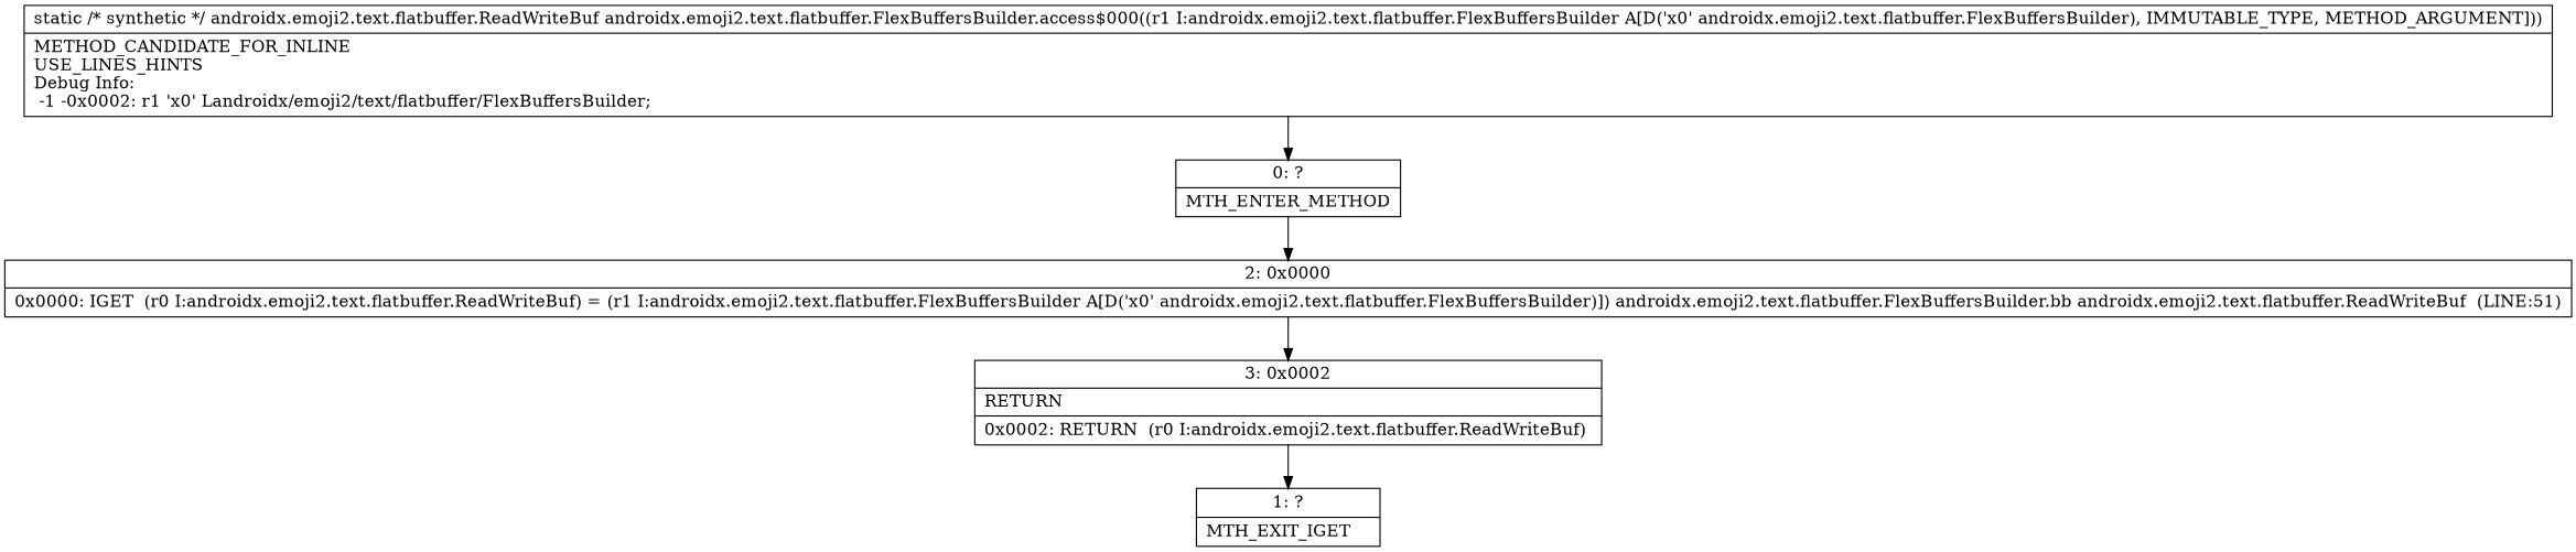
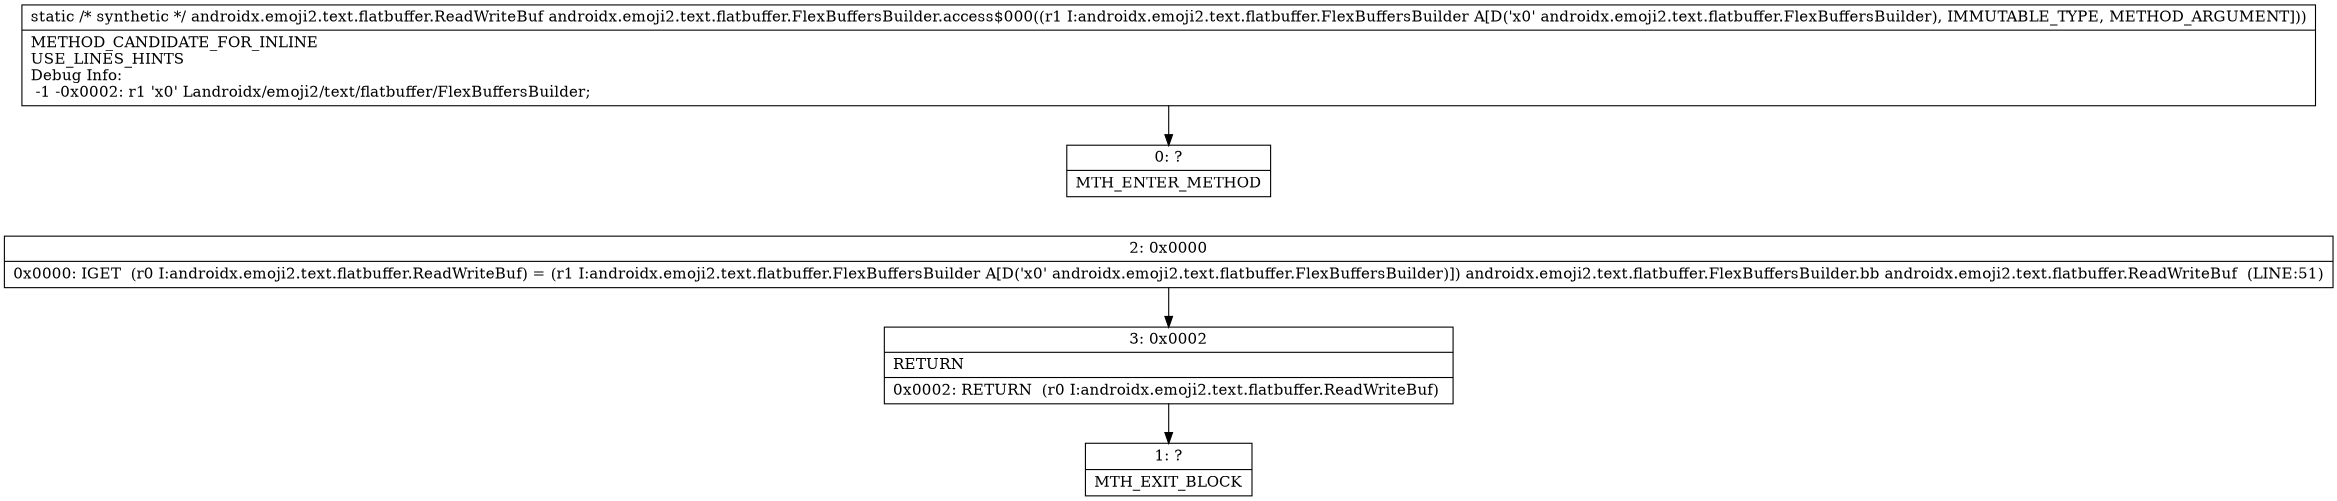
  digraph {
    node [shape=record]
    n1 [label="{0\:\ ?|MTH_ENTER_METHOD\l}"]
    n2 [label="{2\:\ 0x0000|0x0000: IGET  (r0 I:androidx.emoji2.text.flatbuffer.ReadWriteBuf) = (r1 I:androidx.emoji2.text.flatbuffer.FlexBuffersBuilder A[D('x0' androidx.emoji2.text.flatbuffer.FlexBuffersBuilder)]) androidx.emoji2.text.flatbuffer.FlexBuffersBuilder.bb androidx.emoji2.text.flatbuffer.ReadWriteBuf  (LINE:51)\l}"]
    n3 [label="{3\:\ 0x0002|RETURN\l|0x0002: RETURN  (r0 I:androidx.emoji2.text.flatbuffer.ReadWriteBuf) \l}"]
-   n4 [label="{1\:\ ?|MTH_EXIT_IGET\l}"]
+   n4 [label="{1\:\ ?|MTH_EXIT_BLOCK\l}"]
    n5 [label="{static \/* synthetic *\/ androidx.emoji2.text.flatbuffer.ReadWriteBuf androidx.emoji2.text.flatbuffer.FlexBuffersBuilder.access$000((r1 I:androidx.emoji2.text.flatbuffer.FlexBuffersBuilder A[D('x0' androidx.emoji2.text.flatbuffer.FlexBuffersBuilder), IMMUTABLE_TYPE, METHOD_ARGUMENT]))  | METHOD_CANDIDATE_FOR_INLINE\lUSE_LINES_HINTS\lDebug Info:\l  \-1 \-0x0002: r1 'x0' Landroidx\/emoji2\/text\/flatbuffer\/FlexBuffersBuilder;\l}"]
-   n1 -> n2
    n2 -> n3
    n3 -> n4
    n5 -> n1
  }
